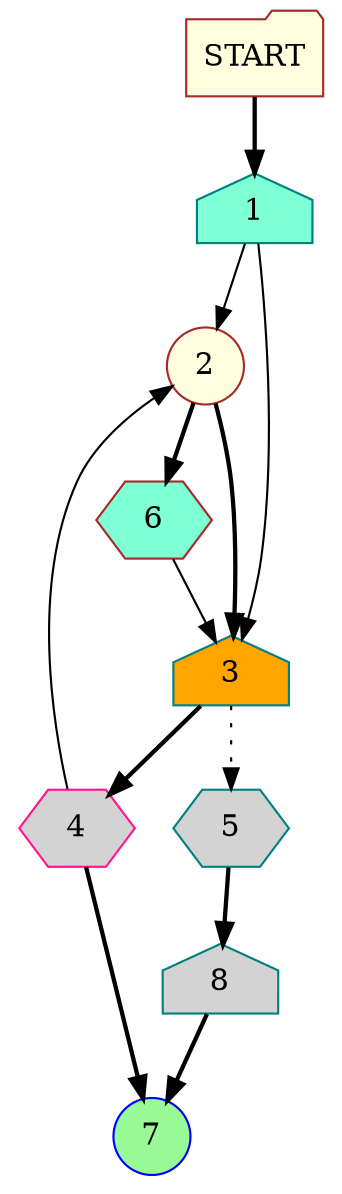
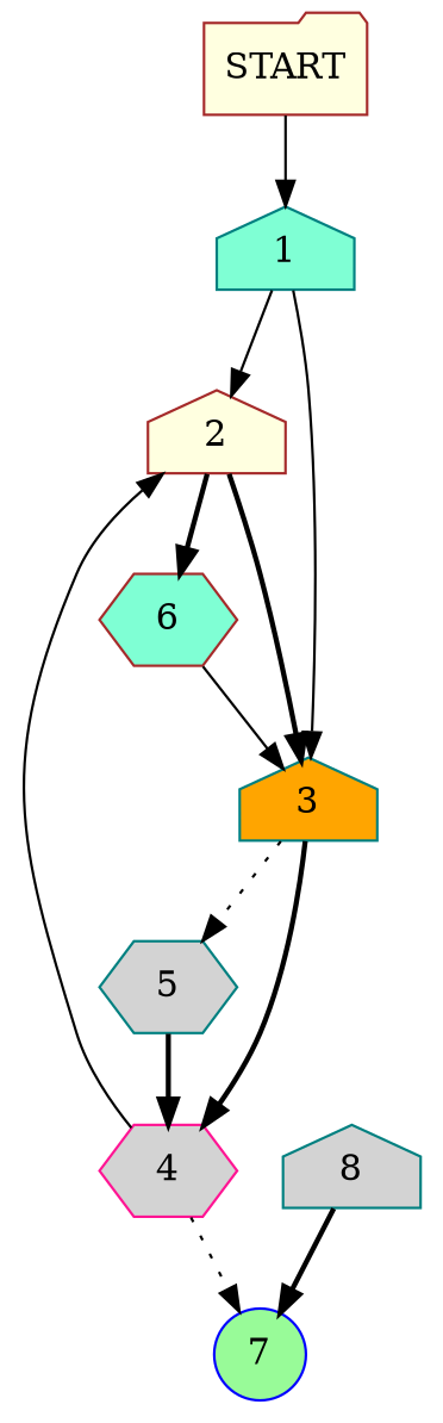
  digraph {
    node [color=teal fillcolor=lightgrey shape=house style=filled]
    edge [style=solid]
    n1 [color=brown fillcolor=lightyellow label=START shape=folder]
    1 [fillcolor=aquamarine]
-   2 [color=brown fillcolor=lightyellow shape=circle]
+   2 [color=brown fillcolor=lightyellow]
    3 [fillcolor=orange]
    6 [color=brown fillcolor=aquamarine shape=hexagon]
    4 [color=deeppink shape=hexagon]
    5 [shape=hexagon]
    7 [color=blue fillcolor=palegreen shape=circle]
    8
-   n1 -> 1 [style=bold]
+   n1 -> 1
    1 -> 2
    1 -> 3
    2 -> 3 [style=bold]
    2 -> 6 [style=bold]
    3 -> 4 [style=bold]
    3 -> 5 [style=dotted]
    6 -> 3
    4 -> 2
-   4 -> 7 [style=bold]
-   5 -> 8 [style=bold]
+   4 -> 7 [style=dotted]
+   5 -> 4 [style=bold]
    8 -> 7 [style=bold]
  }
